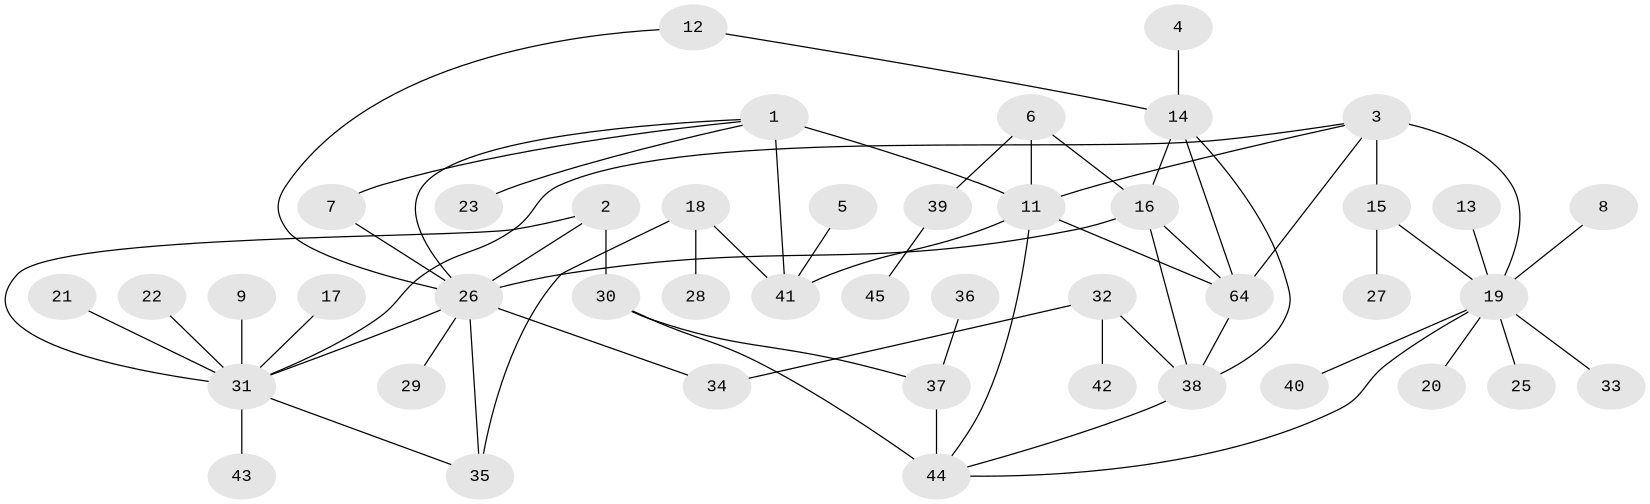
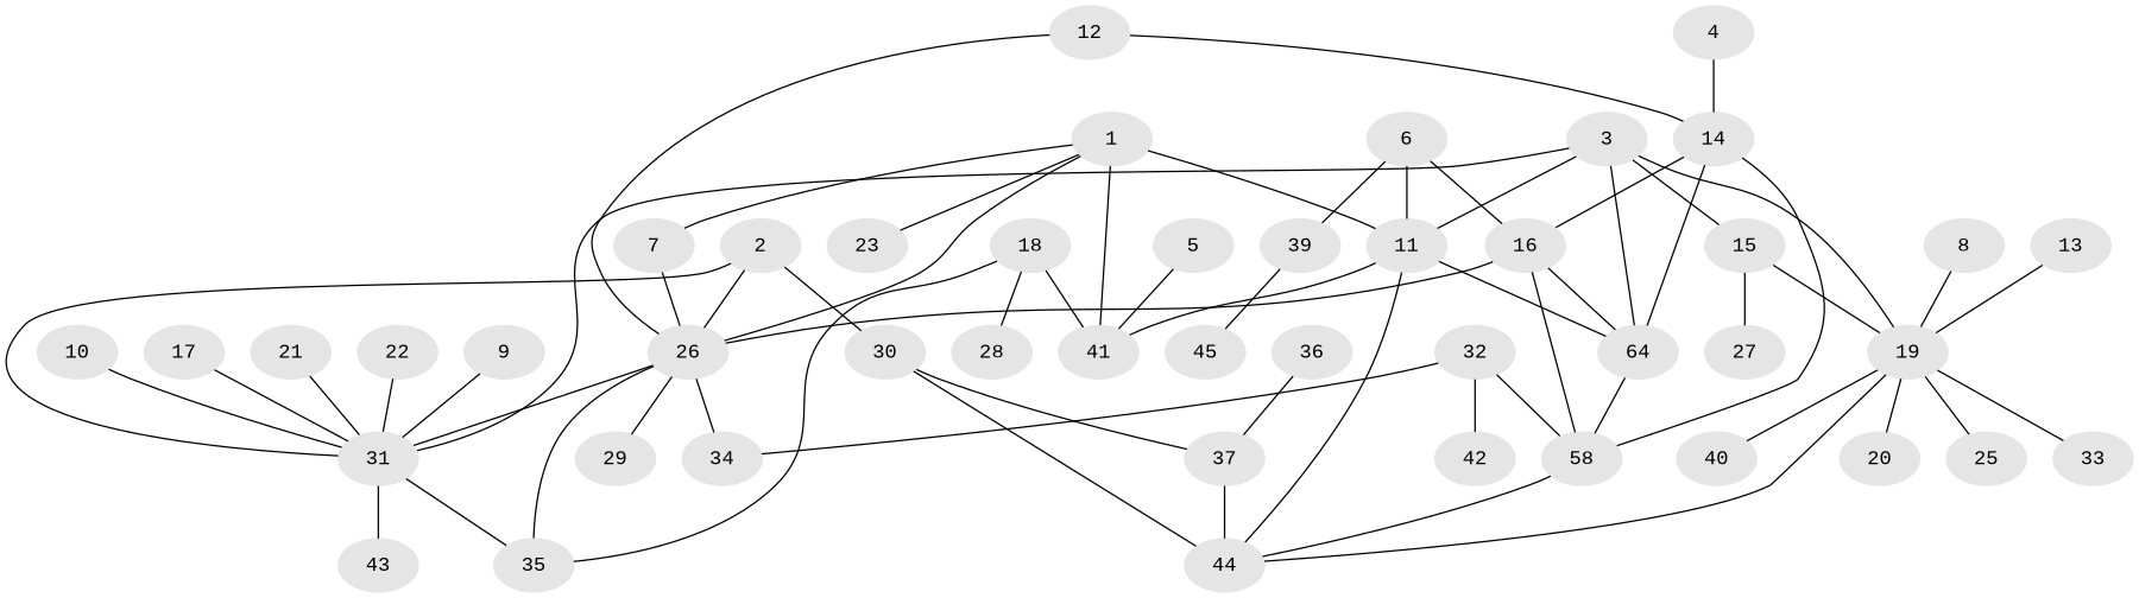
  graph {
    fontname="Liberation Mono"
    node [color=gray90 fontname="Liberation Mono" style=filled]
    edge [fontname="Liberation Mono" weight=1.0]
    1
    7
    11
    23
    26
    41
    n7 [label=64]
    44
    31
    35
    29
    34
    2
    30
    37
    43
    3
    15
    19
    27
    20
    25
    33
    40
    22
-   38
+   38 [label=58]
    4
    14
    16
    5
    6
    39
    45
    8
    9
+   10
    12
    13
    17
    18
    28
    36
    21
    32
    42
    1 -- 7
    1 -- 11 [weight=2.0]
    1 -- 23
    1 -- 26
    1 -- 41 [weight=2.0]
    7 -- 26
    11 -- 41
    11 -- n7
    11 -- 44
    26 -- 31
    26 -- 35
    26 -- 29
    26 -- 34
    n7 -- 38
    31 -- 35
    31 -- 43
    2 -- 26 [weight=2.0]
    2 -- 31 [weight=2.0]
    2 -- 30
    30 -- 44 [weight=3.0]
    30 -- 37
    37 -- 44
    3 -- 11
    3 -- n7
    3 -- 31
    3 -- 15 [weight=2.0]
    3 -- 19 [weight=2.0]
    15 -- 19
    15 -- 27
    19 -- 44
    19 -- 20
    19 -- 25
    19 -- 33
    19 -- 40
    22 -- 31
    38 -- 44
    4 -- 14
    14 -- n7
    14 -- 38
    14 -- 16
    16 -- 26
    16 -- n7
    16 -- 38
    5 -- 41
    6 -- 11
    6 -- 16
    6 -- 39
    39 -- 45
    8 -- 19
    9 -- 31
+   10 -- 31
    12 -- 26
    12 -- 14
    13 -- 19
    17 -- 31
    18 -- 41
    18 -- 35
    18 -- 28
    36 -- 37
    21 -- 31
    32 -- 34
    32 -- 38
    32 -- 42
  }
